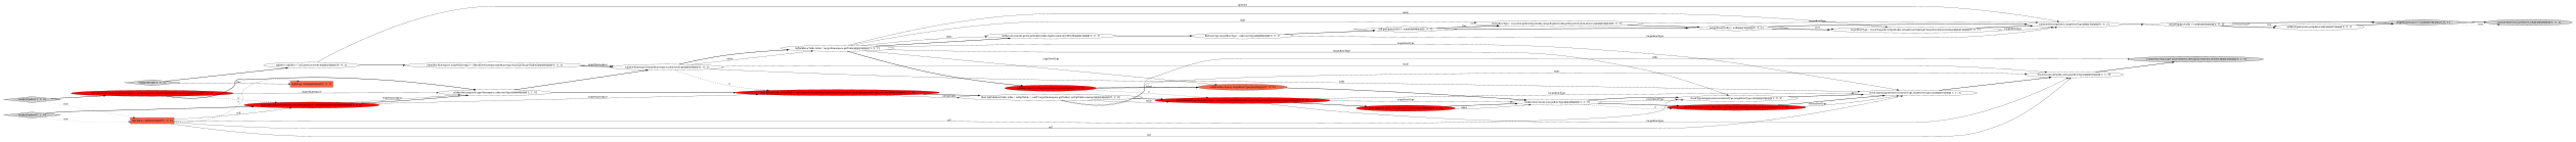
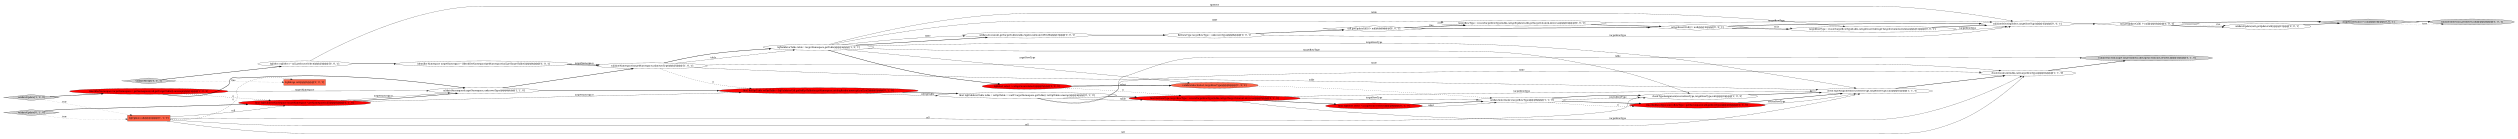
  digraph {
    fontname="Noto Serif"
    rankdir=LR
    node [fillcolor=white fontname="Noto Serif" shape=ellipse style=filled]
    edge [fontname="Noto Serif" style=bold]
    n1 [fillcolor=tomato label="SqlMerge call@@@2@@@['0', '0', '1']" shape=box]
    n2 [label="targetRowType = createTargetRowType(table,call.getUpdateCall().getTargetColumnList(),true)@@@10@@@['0', '0', '1']"]
    n3 [label="call.getInsertCall() != null@@@12@@@['0', '0', '1']" shape=diamond]
    n4 [label="validateSelect(sqlSelect,targetRowType)@@@15@@@['0', '0', '1']"]
    n5 [label="targetRowType = createTargetRowType(table,call.getInsertCall().getTargetColumnList(),false)@@@13@@@['0', '0', '1']"]
    n6 [label="call.getUpdateCall() != null@@@16@@@['0', '0', '1']" shape=diamond]
    n7 [fillcolor=red label="final RelDataType targetRowType = createTargetRowType(table,call.getTargetColumnList(),true)@@@7@@@['0', '1', '0']"]
    n8 [label="validateSelect(select,targetRowType)@@@9@@@['1', '1', '0']"]
    n9 [fillcolor=red label="final SqlSelect select = call.getSourceSelect()@@@8@@@['0', '1', '0']"]
    n10 [label="checkTypeAssignment(sourceRowType,targetRowType,call)@@@11@@@['1', '1', '0']"]
    n11 [label="checkConstraint(table,call,targetRowType)@@@12@@@['1', '1', '0']"]
    n12 [fillcolor=red label="final RelDataType sourceRowType = getNamespace(call).getRowType()@@@10@@@['0', '1', '0']"]
    n13 [label="checkTypeAssignment(sourceRowType,targetRowType,call)@@@10@@@['1', '0', '0']"]
    n14 [fillcolor=lightgray label="validateAccess(call.getTargetTable(),table,SqlAccessEnum.UPDATE)@@@13@@@['0', '1', '0']"]
    n15 [label="SqlSelect sqlSelect = call.getSourceSelect()@@@3@@@['0', '0', '1']"]
    n16 [label="IdentifierNamespace targetNamespace = (IdentifierNamespace)getNamespace(call.getTargetTable())@@@4@@@['0', '0', '1']"]
    n17 [label="validateNamespace(targetNamespace,unknownType)@@@5@@@['1', '0', '1']"]
    n18 [fillcolor=lightgray label="call.getInsertCall() != null@@@19@@@['0', '0', '1']" shape=diamond]
    n19 [fillcolor=lightgray label="validateInsert(call.getInsertCall())@@@20@@@['0', '0', '1']"]
    n20 [fillcolor=tomato label="SqlUpdate call@@@2@@@['1', '1', '0']" shape=box]
    n21 [fillcolor=red label="final SqlValidatorNamespace targetNamespace = getNamespace(call)@@@3@@@['0', '1', '0']"]
    n22 [fillcolor=red label="final RelOptTable relOptTable = SqlValidatorUtil.getRelOptTable(targetNamespace,catalogReader.unwrap(),null,null)@@@5@@@['0', '1', '0']"]
    n23 [label="validateNamespace(targetNamespace,unknownType)@@@4@@@['1', '1', '0']"]
    n24 [label="final SqlValidatorTable table = relOptTable == null? targetNamespace.getTable(): relOptTable.unwrap()@@@6@@@['0', '1', '0']"]
    n25 [label="SqlValidatorTable table = targetNamespace.getTable()@@@6@@@['1', '0', '1']"]
    n26 [fillcolor=lightgray label="validateMerge['0', '0', '1']" shape=diamond]
    n27 [fillcolor=red label="SqlSelect select = call.getSourceSelect()@@@7@@@['1', '0', '0']"]
    n28 [fillcolor=tomato label="validateSelect(select,targetRowType)@@@8@@@['1', '0', '0']"]
    n29 [label="validateAccess(call.getTargetTable(),table,SqlAccessEnum.UPDATE)@@@7@@@['0', '0', '1']"]
    n30 [label="validateUpdate(call.getUpdateCall())@@@17@@@['0', '0', '1']"]
    n31 [label="RelDataType targetRowType = unknownType@@@8@@@['0', '0', '1']"]
    n32 [label="call.getUpdateCall() != null@@@9@@@['0', '0', '1']" shape=diamond]
    n33 [fillcolor=lightgray label="validateUpdate['1', '0', '0']" shape=diamond]
    n34 [fillcolor=red label="IdentifierNamespace targetNamespace = getNamespace(call.getTargetTable()).unwrap()@@@3@@@['1', '0', '0']"]
    n35 [fillcolor=lightgray label="validateUpdate['0', '1', '0']" shape=diamond]
    n2 -> n3
    n2 -> n4 [label=targetRowType style=solid]
    n3 -> n4
    n3 -> n5 [label=true style=dotted]
    n3 -> n5
    n4 -> n6
    n5 -> n4
    n5 -> n4 [label=targetRowType style=solid]
    n6 -> n18
    n6 -> n30
    n6 -> n30 [label=true style=dotted]
    n7 -> n8 [label=targetRowType style=solid]
    n7 -> n9
    n7 -> n10 [label=targetRowType style=solid]
    n7 -> n11 [label=targetRowType style=solid]
    n8 -> n12
    n8 -> n12 [label=0 style=dashed]
    n8 -> n13
    n8 -> n13 [label=sourceRowType style=solid]
    n9 -> n8
    n9 -> n8 [label=select style=solid]
    n10 -> n11
    n11 -> n14
    n12 -> n10 [label=sourceRowType style=solid]
    n12 -> n10
    n13 -> n10
    n15 -> n4 [label=sqlSelect style=solid]
    n15 -> n16
    n16 -> n17 [label=targetNamespace style=solid]
    n16 -> n17
    n17 -> n10 [label=table style=solid]
    n17 -> n11 [label=table style=solid]
    n17 -> n22 [label=0 style=dashed]
    n17 -> n25
    n17 -> n25 [label=table style=solid]
    n18 -> n19
    n18 -> n19 [label=true style=dotted]
    n20 -> n1 [label=0 style=dashed]
    n20 -> n10 [label=call style=solid]
    n20 -> n11 [label=call style=solid]
    n20 -> n13 [label=call style=solid]
    n20 -> n21 [label=call style=solid]
    n21 -> n22 [label=targetNamespace style=solid]
    n21 -> n23
    n21 -> n23 [label=targetNamespace style=solid]
    n22 -> n24 [label=relOptTable style=solid]
    n22 -> n24
    n23 -> n17
    n23 -> n22
    n24 -> n7
    n24 -> n7 [label=table style=solid]
    n24 -> n11 [label=table style=solid]
    n24 -> n14 [label=table style=solid]
    n25 -> n2 [label=table style=solid]
    n25 -> n5 [label=table style=solid]
    n25 -> n10 [label=targetRowType style=solid]
    n25 -> n13 [label=targetRowType style=solid]
    n25 -> n27
    n25 -> n28 [label=targetRowType style=solid]
    n25 -> n29 [label=table style=solid]
    n25 -> n29
-   n26 -> n1 [label=true style=solid]
+   n26 -> n1 [label=true style=dotted]
    n26 -> n15
    n27 -> n7 [label=0 style=dashed]
    n27 -> n28
    n27 -> n28 [label=select style=solid]
-   n28 -> n8
+   n28 -> n8 [style=dashed]
    n29 -> n31
    n30 -> n18
    n31 -> n4 [label=targetRowType style=solid]
    n31 -> n32
    n32 -> n2 [label=true style=dotted]
    n32 -> n2
    n32 -> n3
    n33 -> n20 [label=true style=dotted]
    n33 -> n34
    n34 -> n21 [label=0 style=dashed]
    n34 -> n23
    n34 -> n23 [label=targetNamespace style=solid]
    n35 -> n20 [label=true style=dotted]
    n35 -> n21
  }
